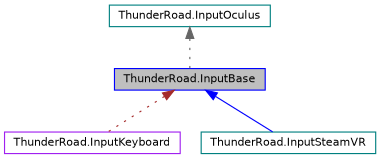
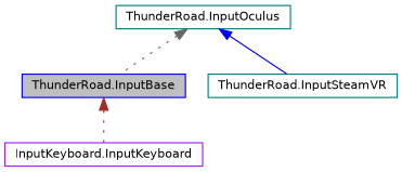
  digraph {
    node [color=teal fillcolor=white fontname=Helvetica fontsize=10 shape=record style=filled]
    edge [dir=back fontname=Helvetica fontsize=10 labelfontname=Helvetica labelfontsize=10 style=dotted]
    n1 [color=blue fillcolor=grey75 fontcolor=black height=0.2 label="ThunderRoad.InputBase" width=0.4]
-   n2 [color=purple height=0.2 label="ThunderRoad.InputKeyboard" width=0.4]
+   n2 [color=purple height=0.2 label="InputKeyboard.InputKeyboard" width=0.4]
    n3 [height=0.2 label="ThunderRoad.InputSteamVR" width=0.4]
    n4 [height=0.2 label="ThunderRoad.InputOculus" width=0.4]
    n1 -> n2 [color=brown]
-   n1 -> n3 [color=blue style=solid]
+   n4 -> n3 [color=blue style=solid]
    n4 -> n1 [color=gray40]
  }
